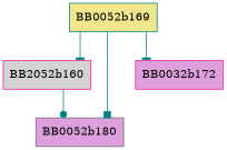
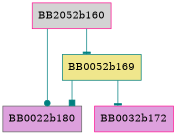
  digraph {
    splines=ortho
    node [color=deeppink fillcolor=plum shape=box style=filled]
    edge [arrowhead=tee color=teal]
    n1 [fillcolor=lightgrey label=BB2052b160]
-   BB0052b180 [color=gray40]
+   BB0052b180 [color=gray40 label=BB0022b180]
    BB0052b169 [color=teal fillcolor=khaki]
    n4 [label=BB0032b172]
    n1 -> BB0052b180 [arrowhead=dot]
-   BB0052b169 -> n1
+   n1 -> BB0052b169
    BB0052b169 -> BB0052b180 [arrowhead=box]
    BB0052b169 -> n4
  }
